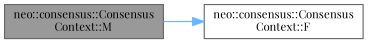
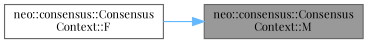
  digraph {
    rankdir=LR
    fontname="Playfair Display"
    node [fontname="Playfair Display" fontsize=10 shape=box style=filled]
    n1 [color=gray40 fillcolor=grey60 fontcolor=black height=0.2 label="neo::consensus::Consensus\lContext::M" width=0.4]
    n2 [color=grey40 fillcolor=white height=0.2 label="neo::consensus::Consensus\lContext::F" width=0.4]
-   n1 -> n2 [color=steelblue1 fontname="Playfair Display" fontsize=10 labelfontname=Helvetica labelfontsize=10 style=solid]
+   n2 -> n1 [color=steelblue1 fontname="Playfair Display" fontsize=10 labelfontname=Helvetica labelfontsize=10 style=solid]
  }
